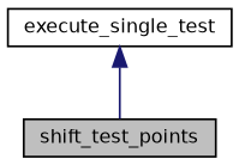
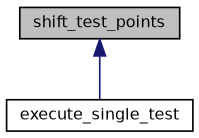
  digraph {
    rankdir=TB
    node [color=black fontname=Helvetica fontsize=10 shape=record style=filled]
    n1 [fillcolor=grey75 fontcolor=black height=0.2 label=shift_test_points width=0.4]
    n2 [fillcolor=white height=0.2 label=execute_single_test width=0.4]
-   n2 -> n1 [color=midnightblue dir=back fontname=Helvetica fontsize=10 labelfontname=Helvetica labelfontsize=10 style=solid]
+   n1 -> n2 [color=midnightblue dir=back fontname=Helvetica fontsize=10 labelfontname=Helvetica labelfontsize=10 style=solid]
  }
